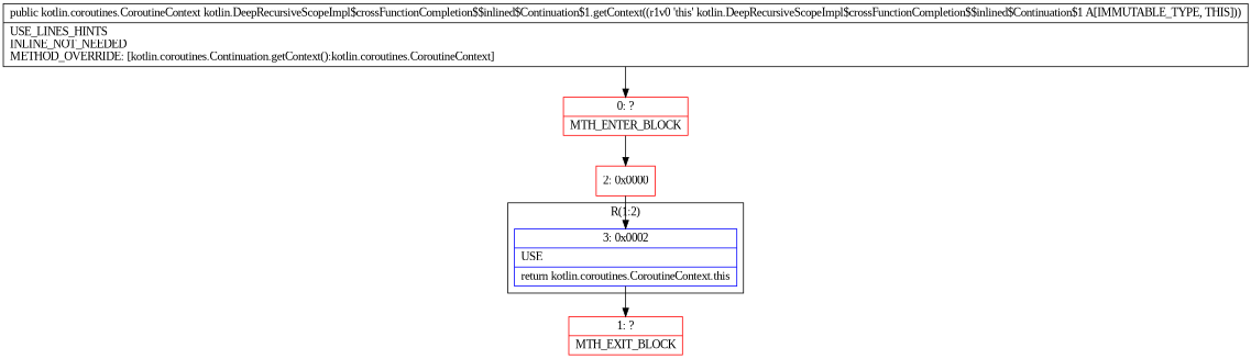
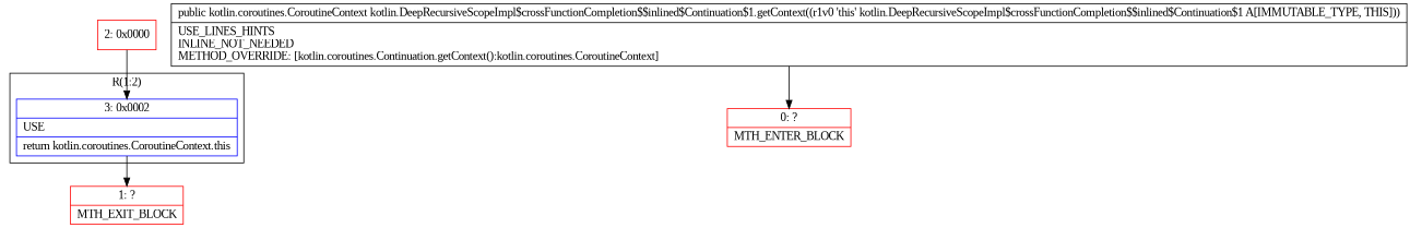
  digraph {
    fontname="Liberation Serif"
    node [color=red fontname="Liberation Serif" shape=record]
    edge [fontname="Liberation Serif"]
    n1 [color=blue label="{3\:\ 0x0002|USE\l|return kotlin.coroutines.CoroutineContext.this\l}"]
    n2 [label="{1\:\ ?|MTH_EXIT_BLOCK\l}"]
    n3 [label="{0\:\ ?|MTH_ENTER_BLOCK\l}"]
    n4 [label="{2\:\ 0x0000}"]
    n5 [label="{public kotlin.coroutines.CoroutineContext kotlin.DeepRecursiveScopeImpl$crossFunctionCompletion$$inlined$Continuation$1.getContext((r1v0 'this' kotlin.DeepRecursiveScopeImpl$crossFunctionCompletion$$inlined$Continuation$1 A[IMMUTABLE_TYPE, THIS]))  | USE_LINES_HINTS\lINLINE_NOT_NEEDED\lMETHOD_OVERRIDE: [kotlin.coroutines.Continuation.getContext():kotlin.coroutines.CoroutineContext]\l}" color=""]
    subgraph cluster_1 {
      label="R(1:2)"
      n1
    }
    n1 -> n2
-   n3 -> n4
    n4 -> n1
    n5 -> n3
  }
